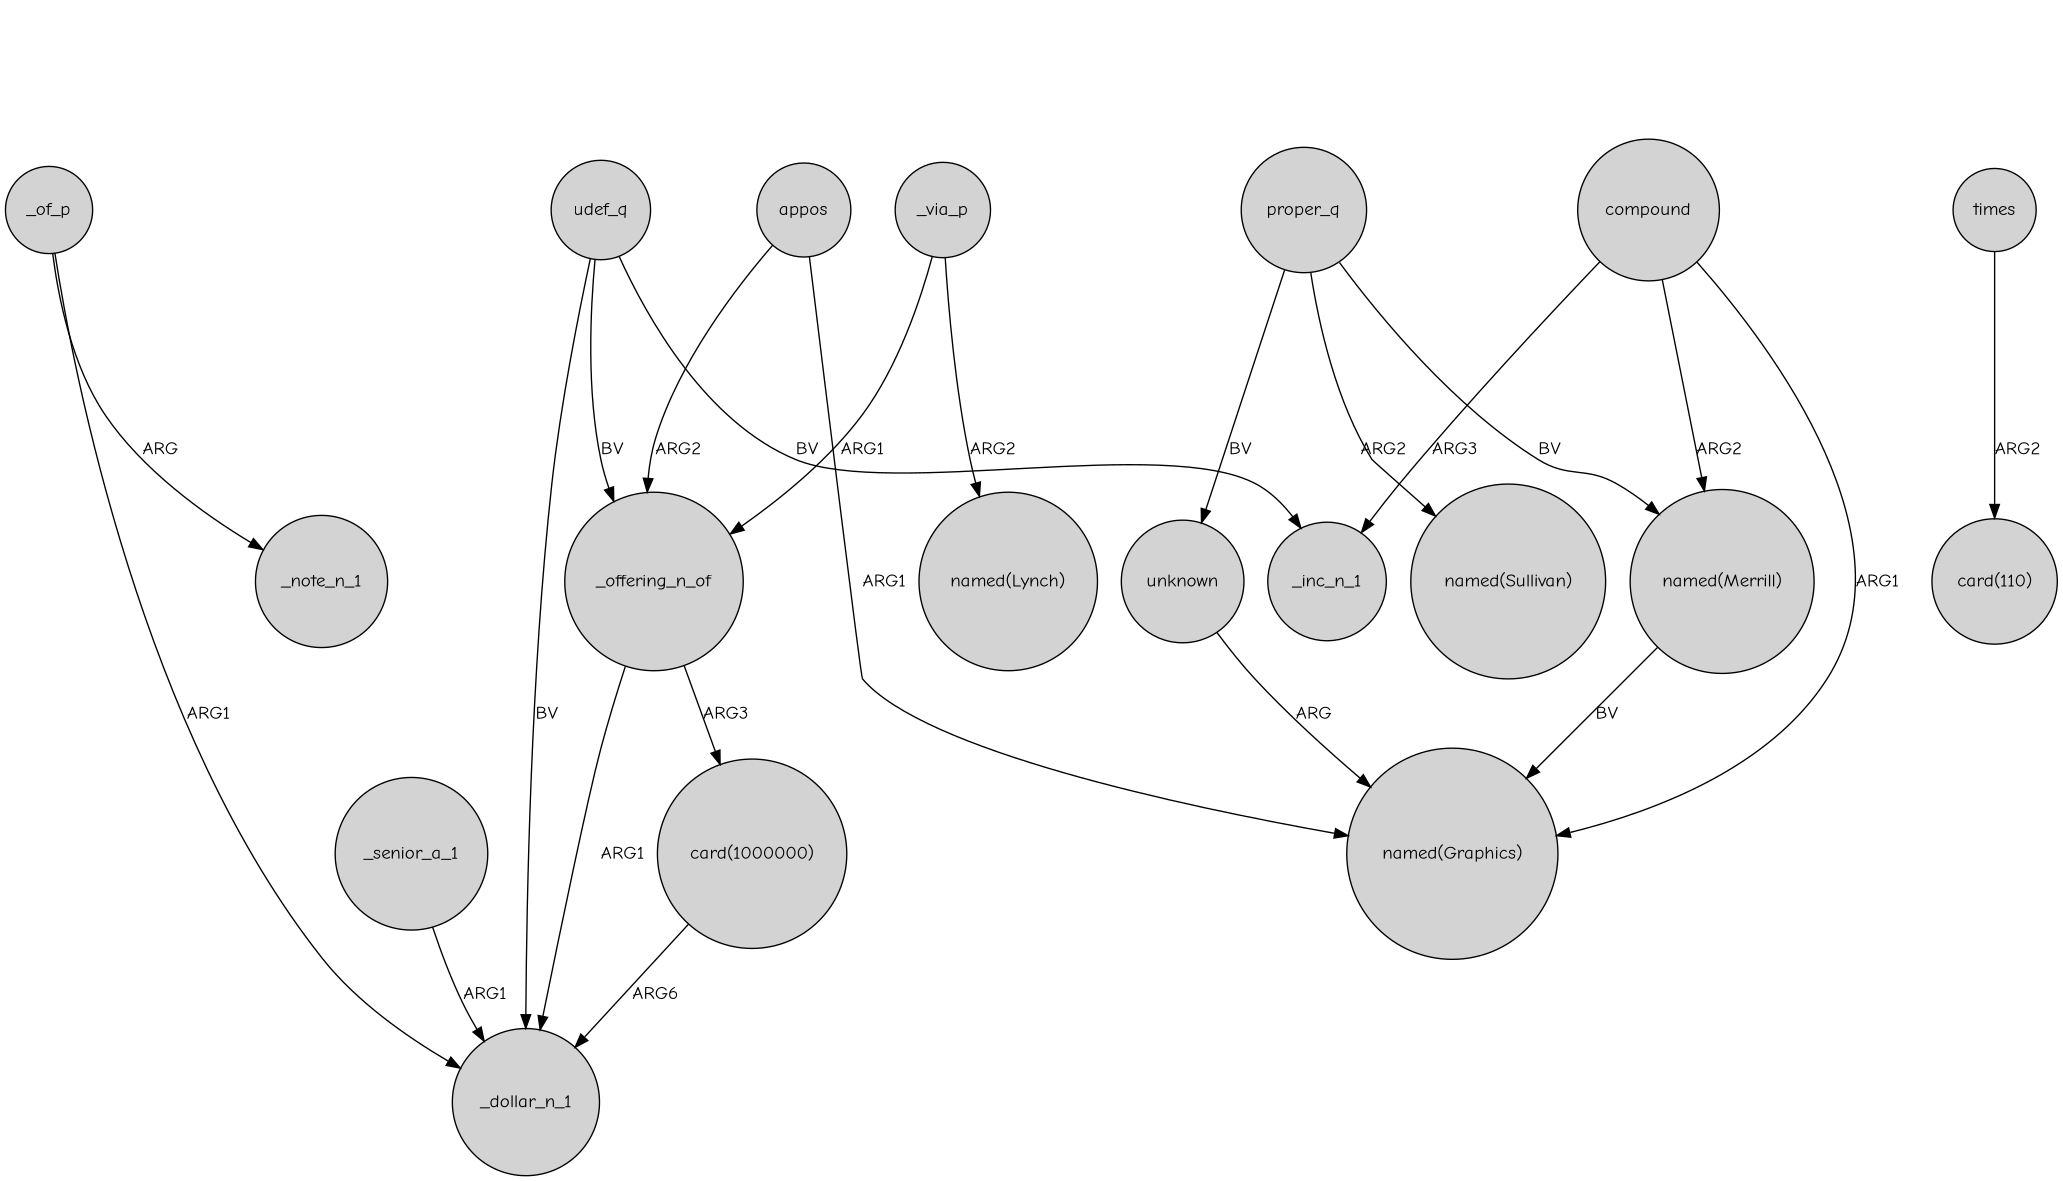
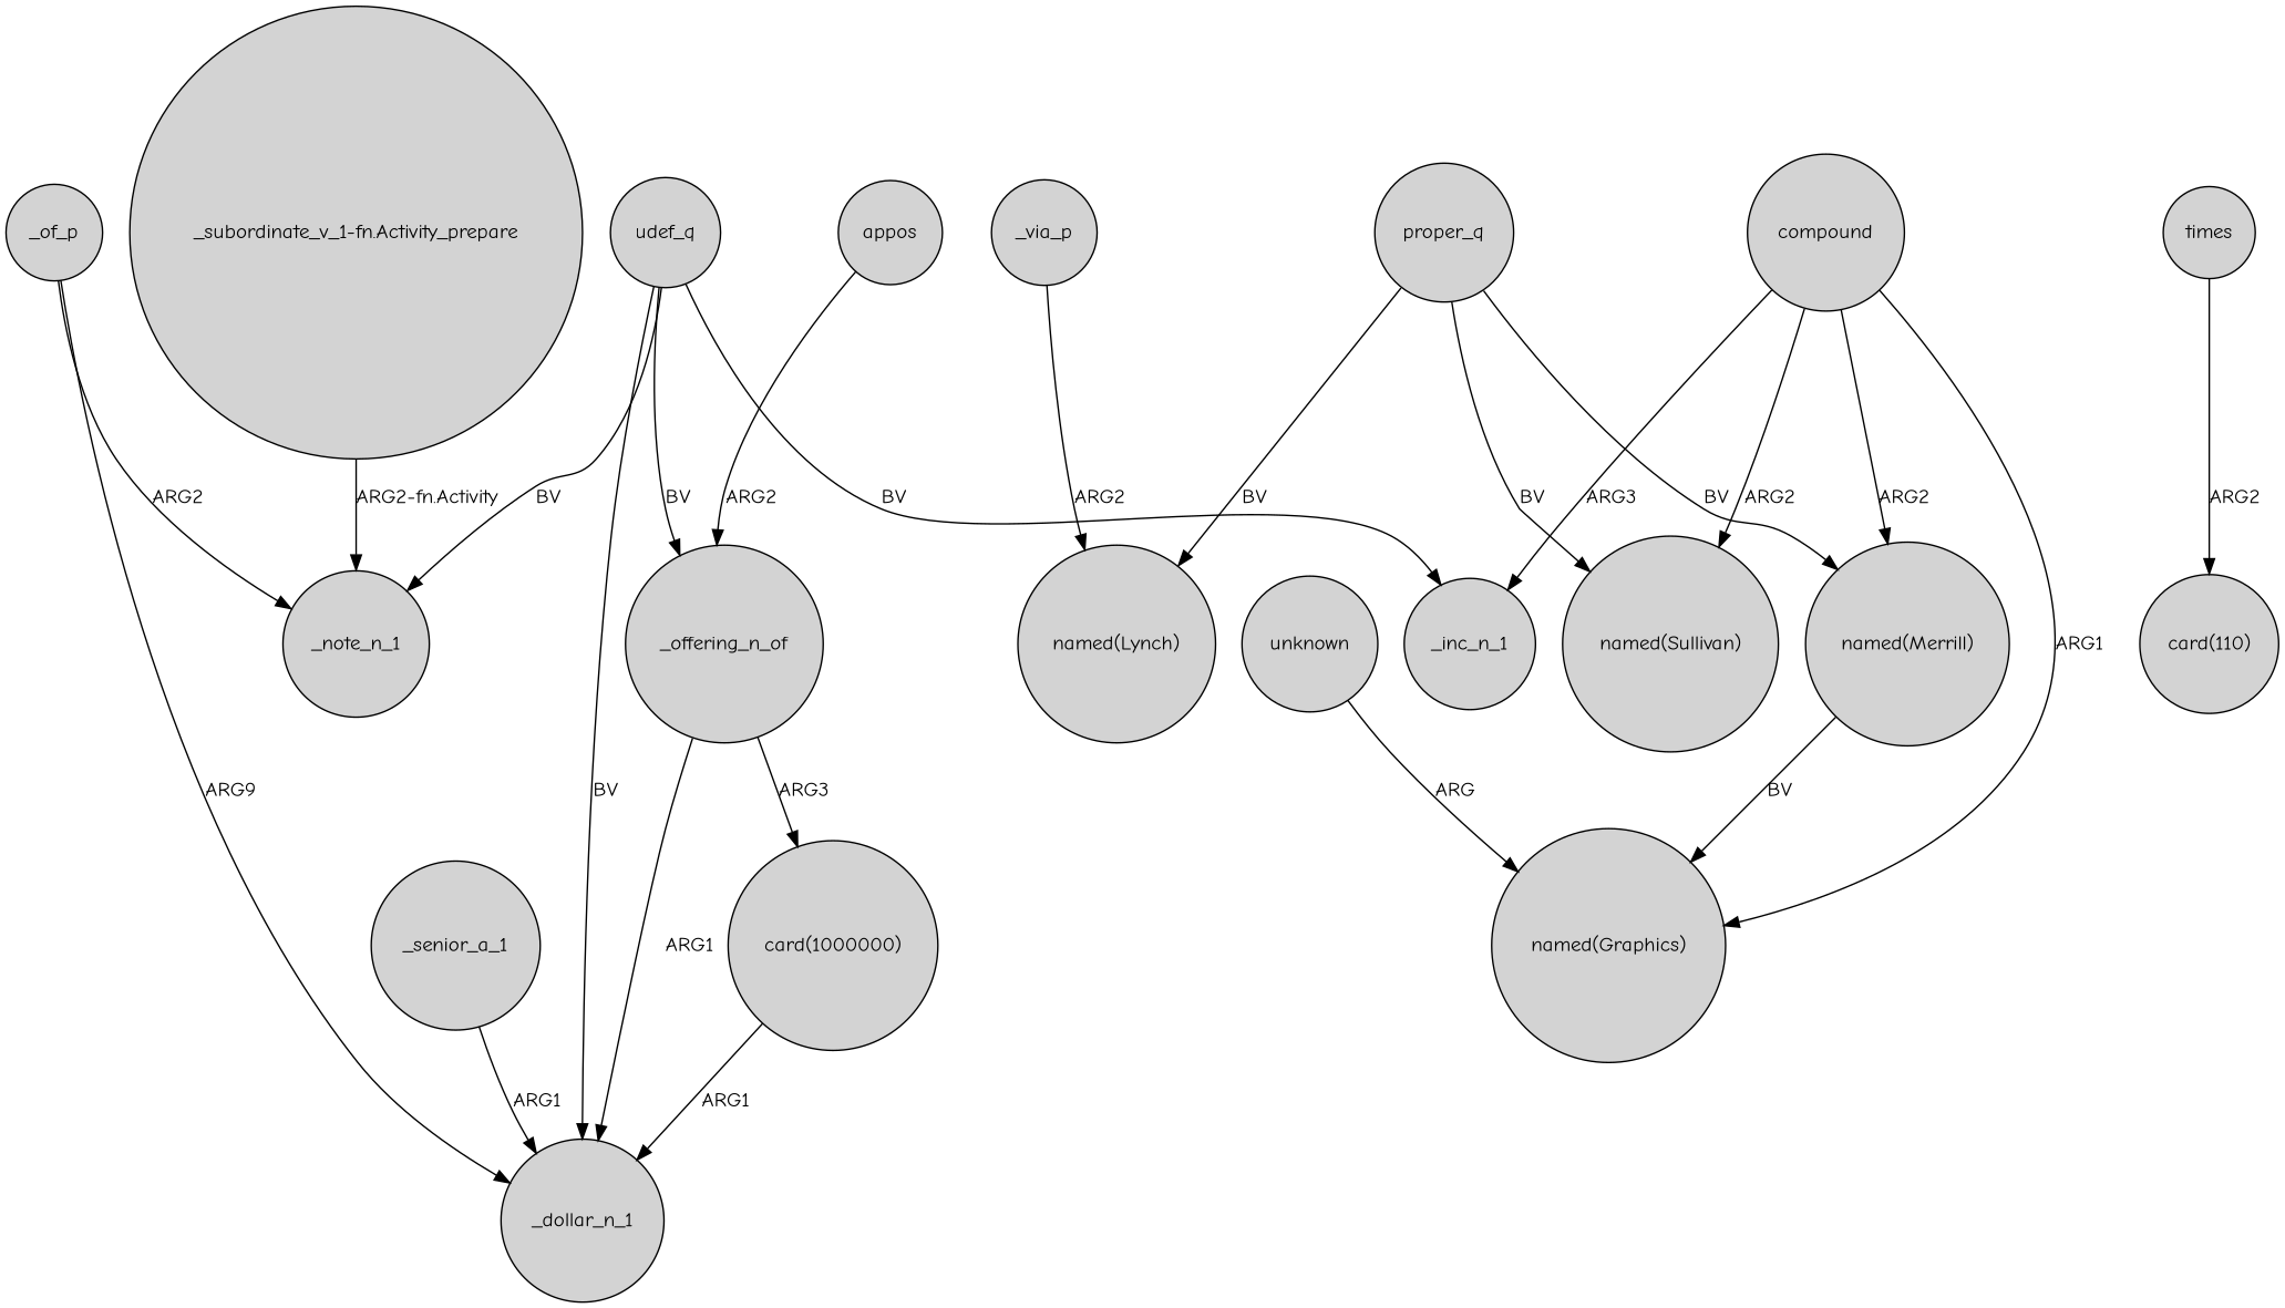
  digraph {
    fontname="Comic Neue"
    node [fontname="Comic Neue" shape=circle style=filled]
    edge [fontname="Comic Neue"]
    _of_p
    _dollar_n_1
    _note_n_1
+   "_subordinate_v_1-fn.Activity_prepare"
    _senior_a_1
    proper_q
    "named(Merrill)"
    "named(Sullivan)"
    "named(Lynch)"
    "named(Graphics)"
    appos
    _offering_n_of
    "card(1000000)"
    compound
    _inc_n_1
    times
    "card(110)"
    udef_q
    _via_p
    unknown
-   _of_p -> _dollar_n_1 [label=ARG1]
-   _of_p -> _note_n_1 [label=ARG]
+   _of_p -> _dollar_n_1 [label=ARG9]
+   _of_p -> _note_n_1 [label=ARG2]
+   "_subordinate_v_1-fn.Activity_prepare" -> _note_n_1 [label="ARG2-fn.Activity"]
    _senior_a_1 -> _dollar_n_1 [label=ARG1]
    proper_q -> "named(Merrill)" [label=BV]
-   proper_q -> "named(Sullivan)" [label=ARG2]
-   proper_q -> unknown [label=BV]
+   proper_q -> "named(Sullivan)" [label=BV]
+   proper_q -> "named(Lynch)" [label=BV]
    "named(Merrill)" -> "named(Graphics)" [label=BV]
-   appos -> "named(Graphics)" [label=ARG1]
    appos -> _offering_n_of [label=ARG2]
    _offering_n_of -> _dollar_n_1 [label=ARG1]
    _offering_n_of -> "card(1000000)" [label=ARG3]
-   "card(1000000)" -> _dollar_n_1 [label=ARG6]
+   "card(1000000)" -> _dollar_n_1 [label=ARG1]
    compound -> "named(Merrill)" [label=ARG2]
+   compound -> "named(Sullivan)" [label=ARG2]
    compound -> "named(Graphics)" [label=ARG1]
    compound -> _inc_n_1 [label=ARG3]
    times -> "card(110)" [label=ARG2]
    udef_q -> _dollar_n_1 [label=BV]
+   udef_q -> _note_n_1 [label=BV]
    udef_q -> _offering_n_of [label=BV]
    udef_q -> _inc_n_1 [label=BV]
    _via_p -> "named(Lynch)" [label=ARG2]
-   _via_p -> _offering_n_of [label=ARG1]
    unknown -> "named(Graphics)" [label=ARG]
  }
